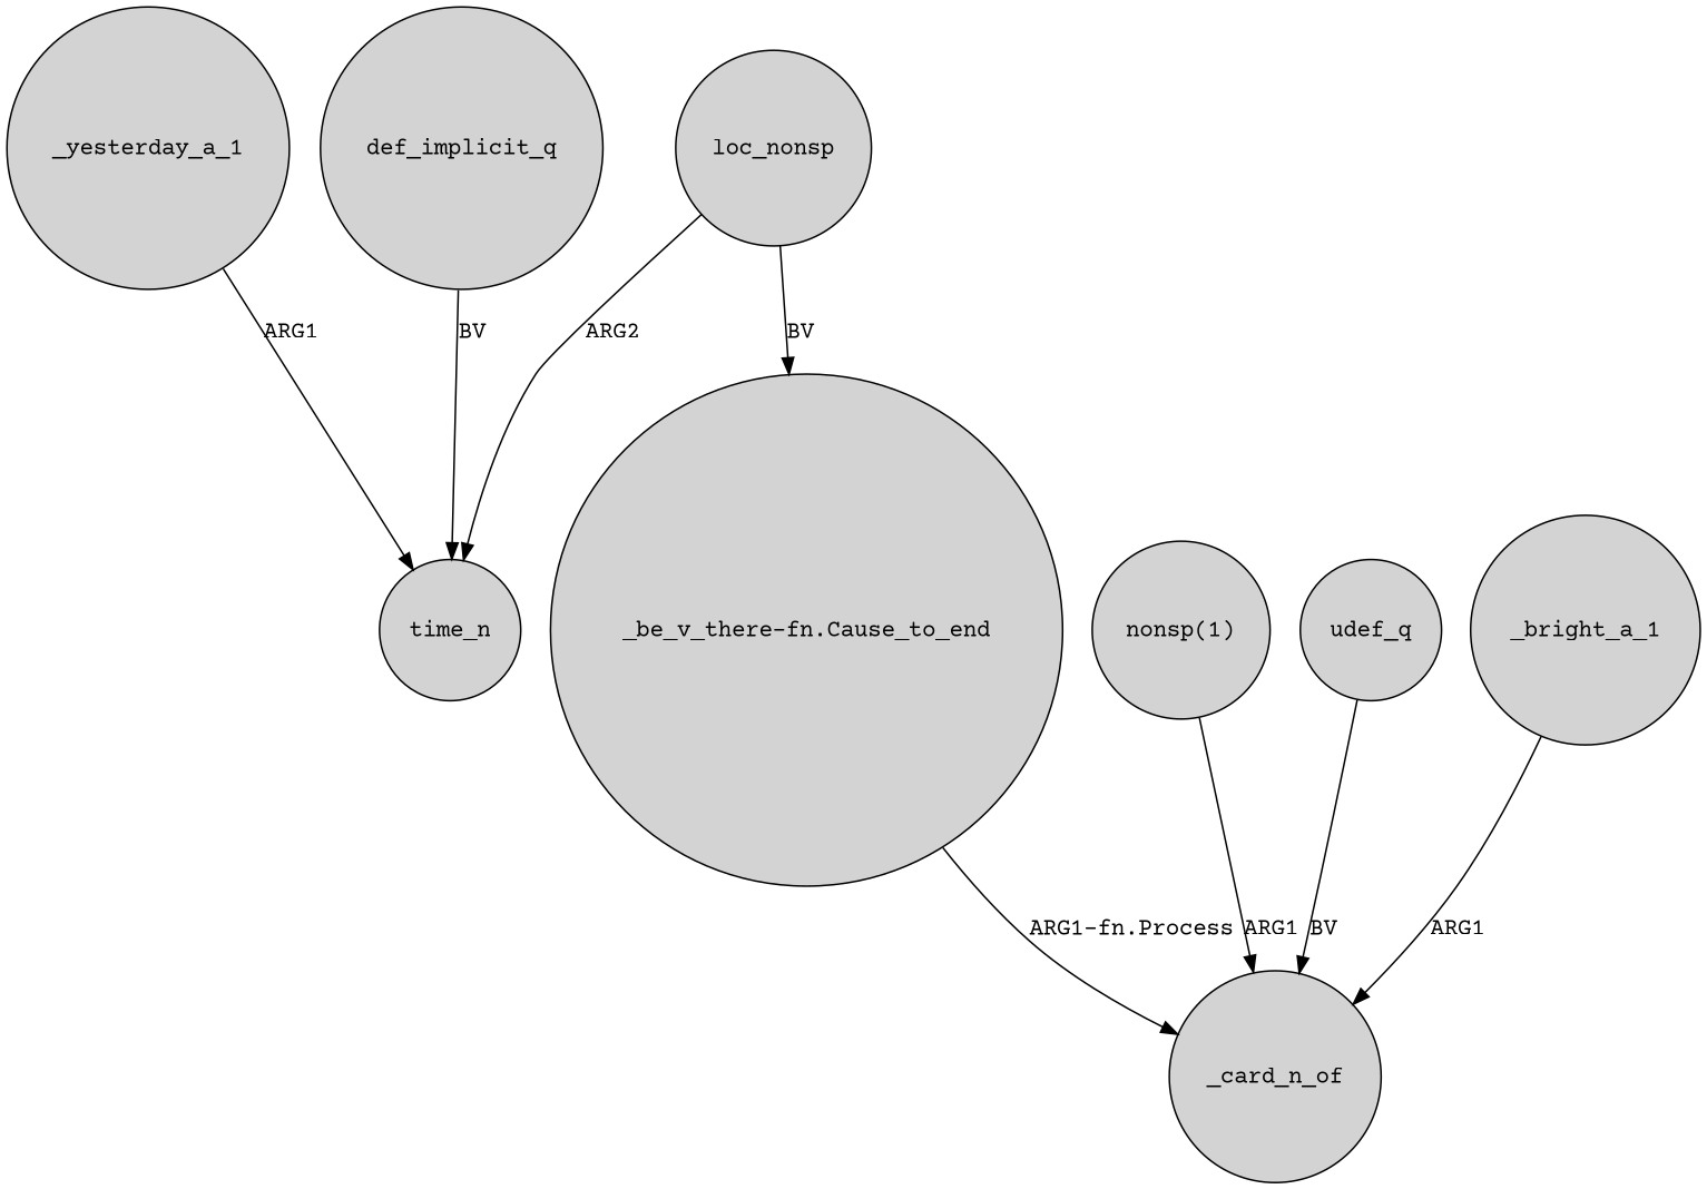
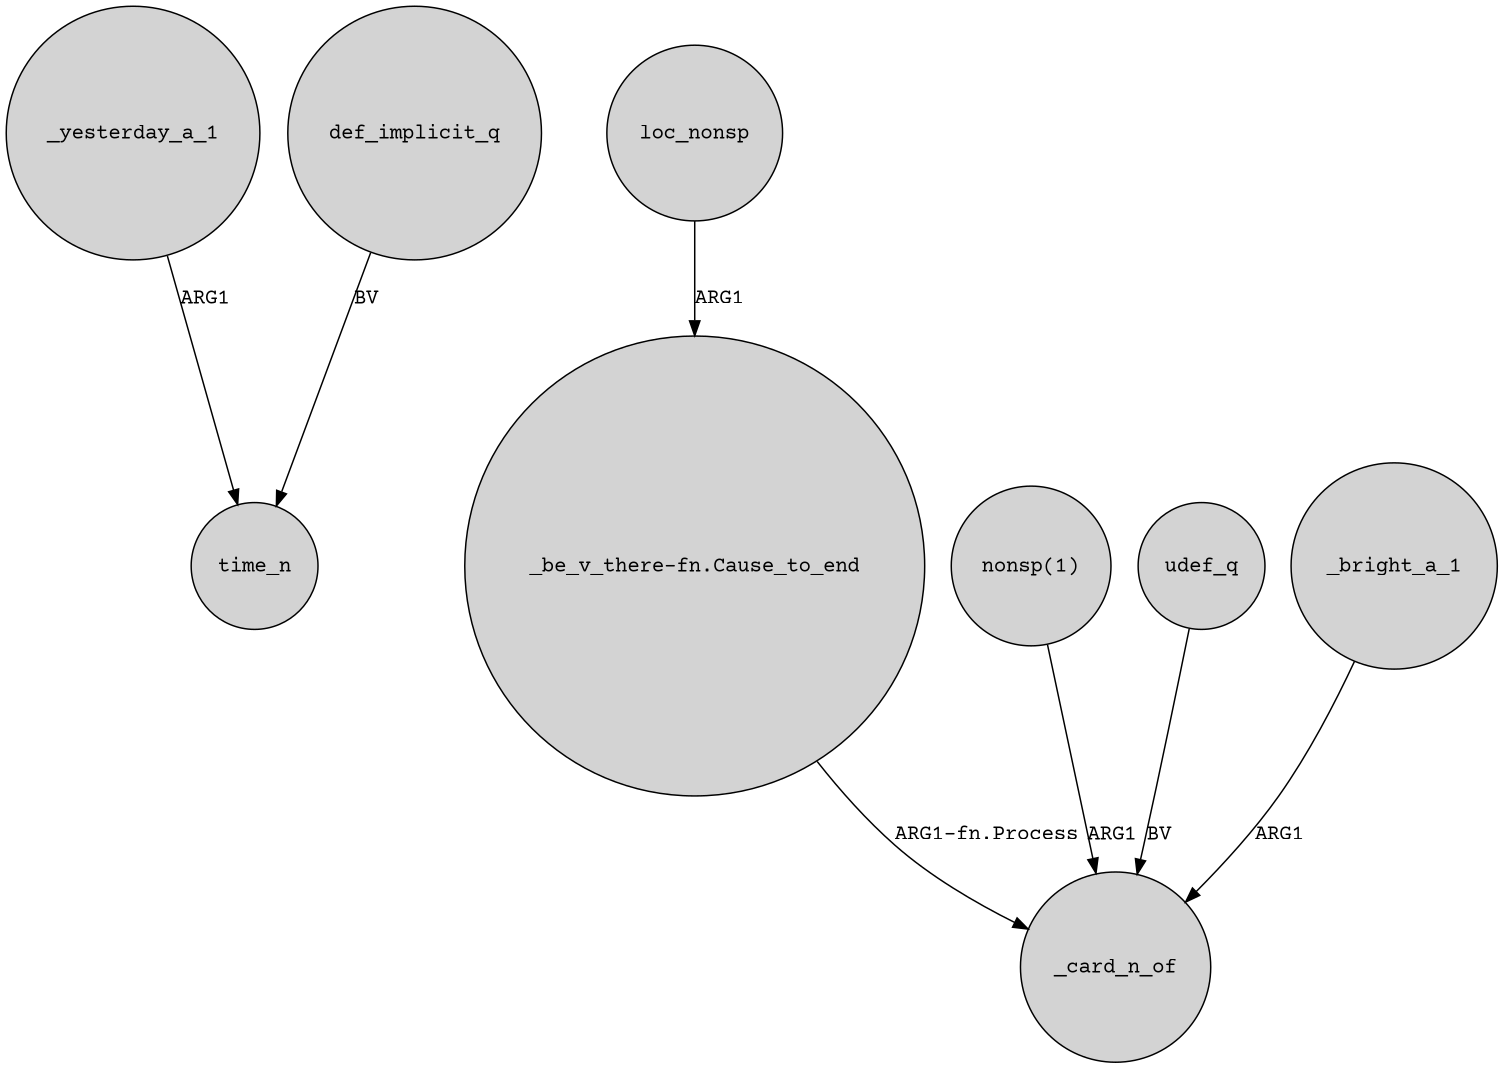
  digraph {
    fontname="Courier Prime"
    node [fontname="Courier Prime" shape=circle style=filled]
    edge [fontname="Courier Prime"]
    _yesterday_a_1
    time_n
    loc_nonsp
    "_be_v_there-fn.Cause_to_end"
    n5 [label=_card_n_of]
    n6 [label="nonsp(1)"]
    udef_q
    def_implicit_q
    _bright_a_1
    _yesterday_a_1 -> time_n [label=ARG1]
-   loc_nonsp -> time_n [label=ARG2]
-   loc_nonsp -> "_be_v_there-fn.Cause_to_end" [label=BV]
+   loc_nonsp -> "_be_v_there-fn.Cause_to_end" [label=ARG1]
    "_be_v_there-fn.Cause_to_end" -> n5 [label="ARG1-fn.Process"]
    n6 -> n5 [label=ARG1]
    udef_q -> n5 [label=BV]
    def_implicit_q -> time_n [label=BV]
    _bright_a_1 -> n5 [label=ARG1]
  }
